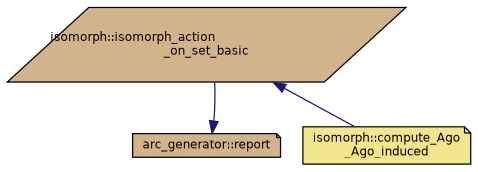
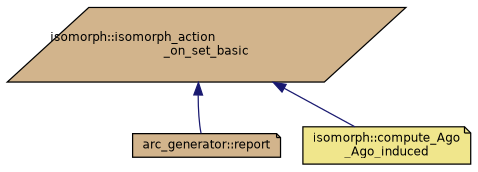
  digraph {
    rankdir=TB
    node [color=black fillcolor=tan fontname=Helvetica fontsize=10 shape=note style=filled]
    edge [color=midnightblue dir=back fontname=Helvetica fontsize=10 labelfontname=Helvetica labelfontsize=10 style=solid]
    n1 [fontcolor=black height=0.2 label="isomorph::isomorph_action\l_on_set_basic" shape=parallelogram width=0.4]
    n2 [height=0.2 label="arc_generator::report" width=0.4]
    n3 [fillcolor=khaki height=0.2 label="isomorph::compute_Ago\l_Ago_induced" width=0.4]
-   n2 -> n1
+   n1 -> n2
    n1 -> n3
  }
